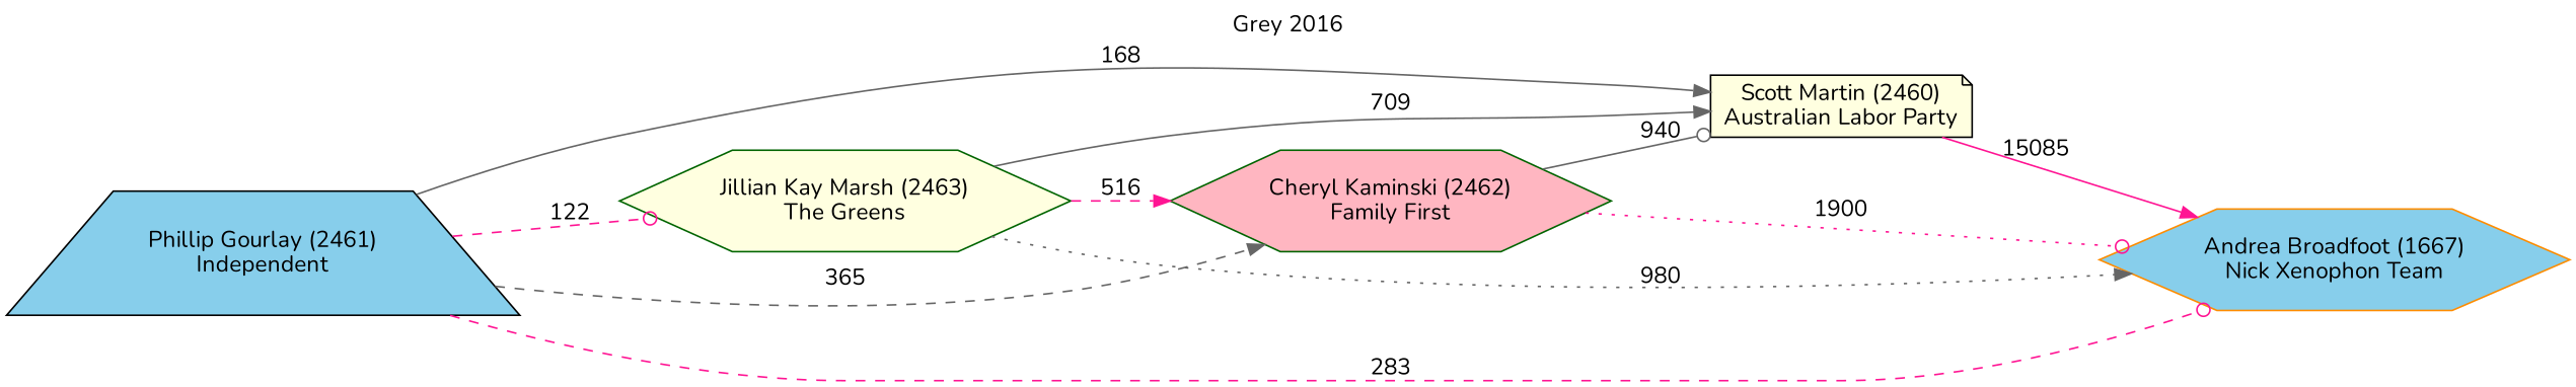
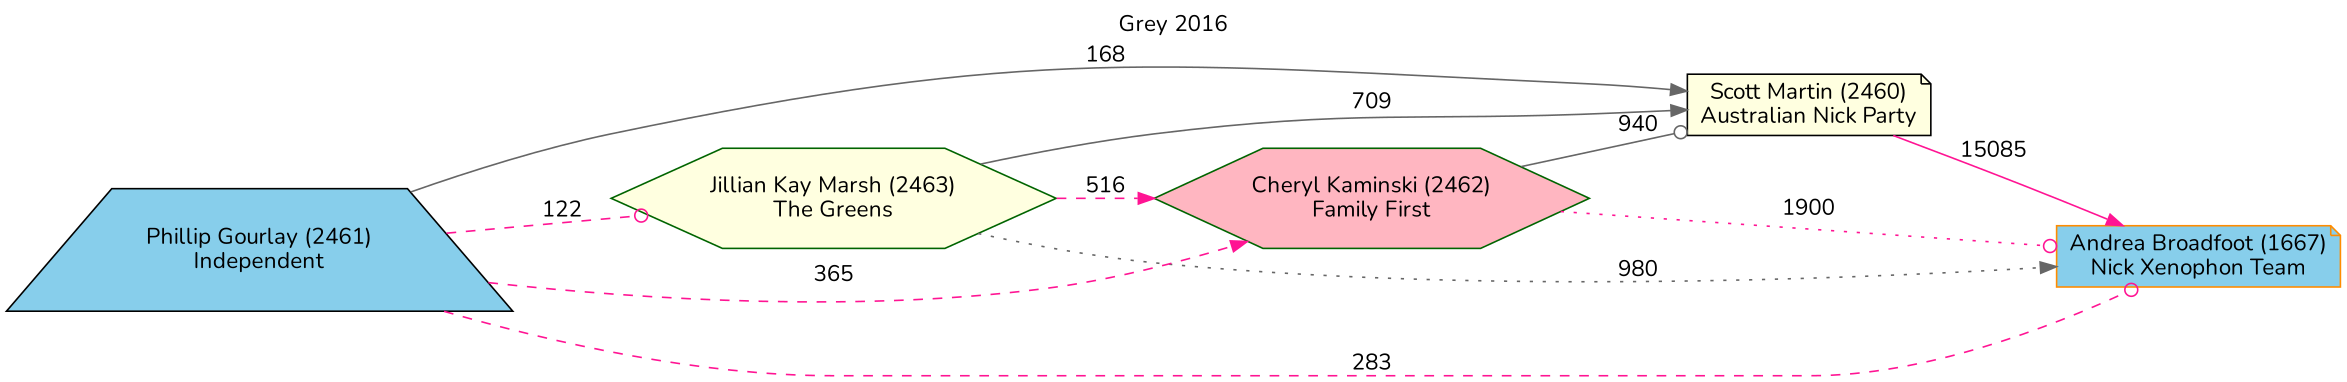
  digraph {
    fontname=Nunito
    label="Grey 2016"
    labelloc=t
    mclimit=10
    rankdir=LR
    node [color=black fillcolor=skyblue fontname=Nunito shape=note style=filled]
    edge [arrowhead=normal color=deeppink fontname=Nunito style=solid]
-   n1 [color=darkorange label="Andrea Broadfoot (1667)\nNick Xenophon Team" shape=hexagon]
-   n2 [fillcolor=lightyellow label="Scott Martin (2460)\nAustralian Labor Party"]
+   n1 [color=darkorange label="Andrea Broadfoot (1667)\nNick Xenophon Team"]
+   n2 [fillcolor=lightyellow label="Scott Martin (2460)\nAustralian Nick Party"]
    n3 [color=darkgreen fillcolor=lightpink label="Cheryl Kaminski (2462)\nFamily First" shape=hexagon]
    n4 [color=darkgreen fillcolor=lightyellow label="Jillian Kay Marsh (2463)\nThe Greens" shape=hexagon]
    n5 [label="Phillip Gourlay (2461)\nIndependent" shape=trapezium]
    n2 -> n1 [label=15085]
    n3 -> n1 [arrowhead=odot label=1900 style=dotted]
    n3 -> n2 [arrowhead=odot color=gray40 label=940]
    n4 -> n1 [color=gray40 label=980 style=dotted]
    n4 -> n2 [color=gray40 label=709]
    n4 -> n3 [label=516 style=dashed]
    n5 -> n1 [arrowhead=odot label=283 style=dashed]
    n5 -> n2 [color=gray40 label=168]
-   n5 -> n3 [color=gray40 label=365 style=dashed]
+   n5 -> n3 [label=365 style=dashed]
    n5 -> n4 [arrowhead=odot label=122 style=dashed]
  }
